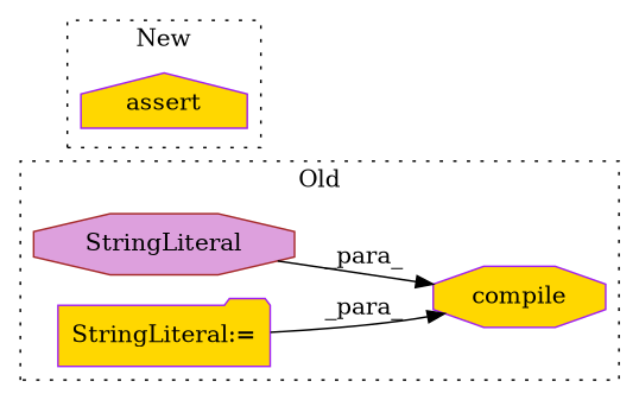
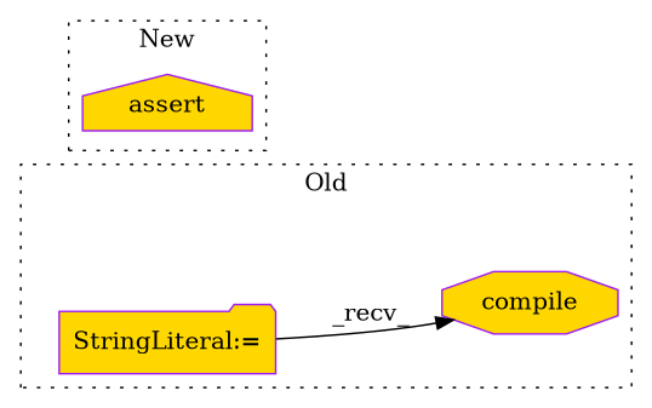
  digraph {
    rankdir=LR
    node [color=purple fillcolor=gold shape=octagon style=filled]
    n1 [a=32 l="8,1" label=compile s="5559,5971"]
-   n2 [a=45 color=brown fillcolor=plum l=404 label=StringLiteral s=5567]
    n3 [a=7 l=2 label="StringLiteral:=" s=5296 shape=folder]
    n4 [a=6 l=7 label=assert s=5368 shape=house]
    subgraph cluster_1 {
      label=Old
      style=dotted
      n1
-     n2
      n3
    }
    subgraph cluster_2 {
      label=New
      style=dotted
      n4
    }
-   n2 -> n1 [label=_para_]
-   n3 -> n1 [label=_para_]
+   n3 -> n1 [label=_recv_]
  }
